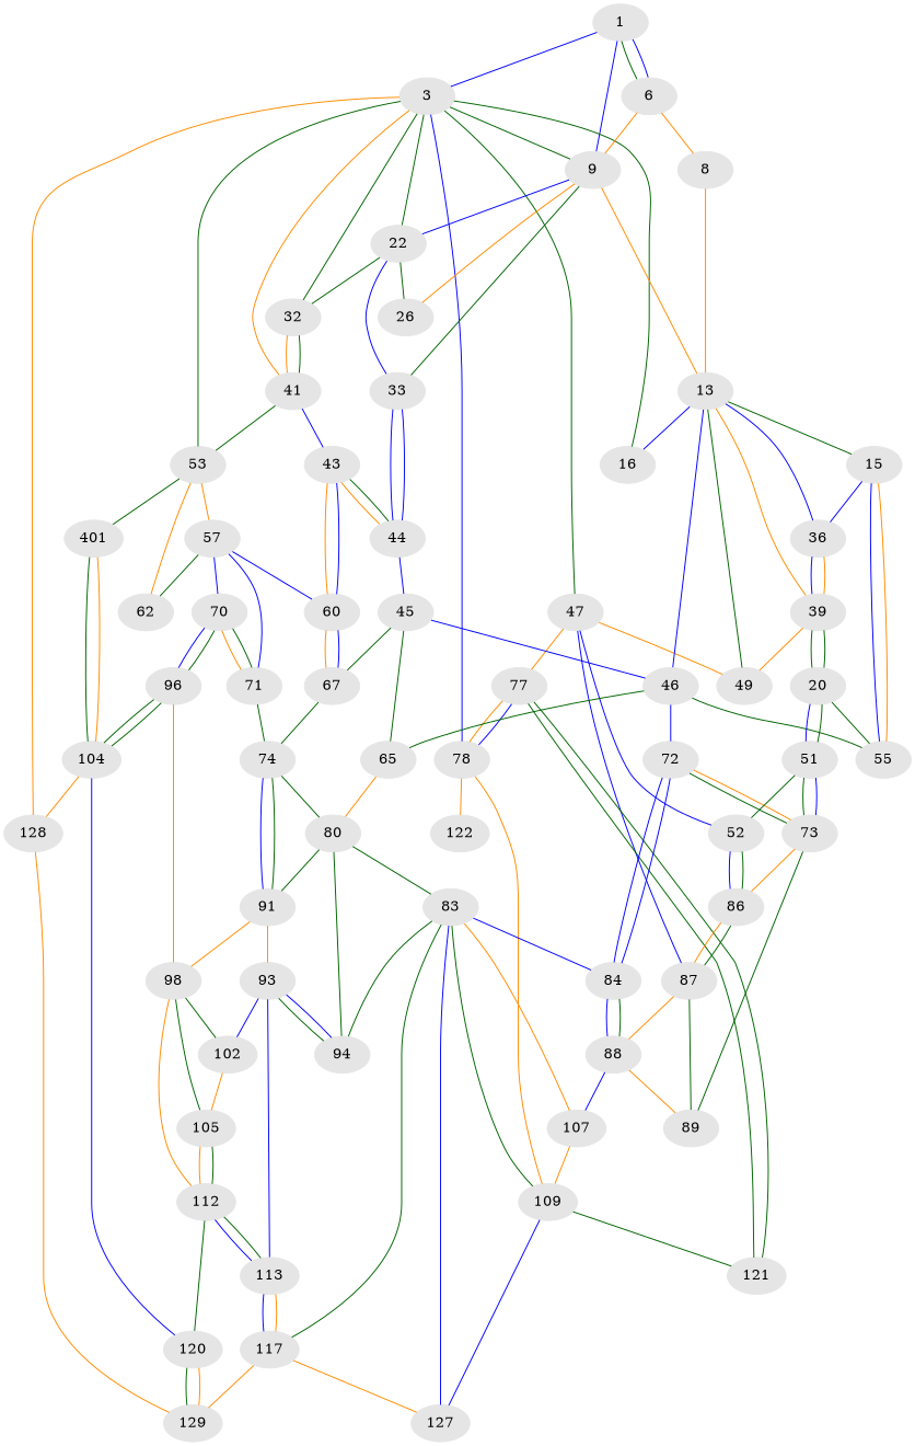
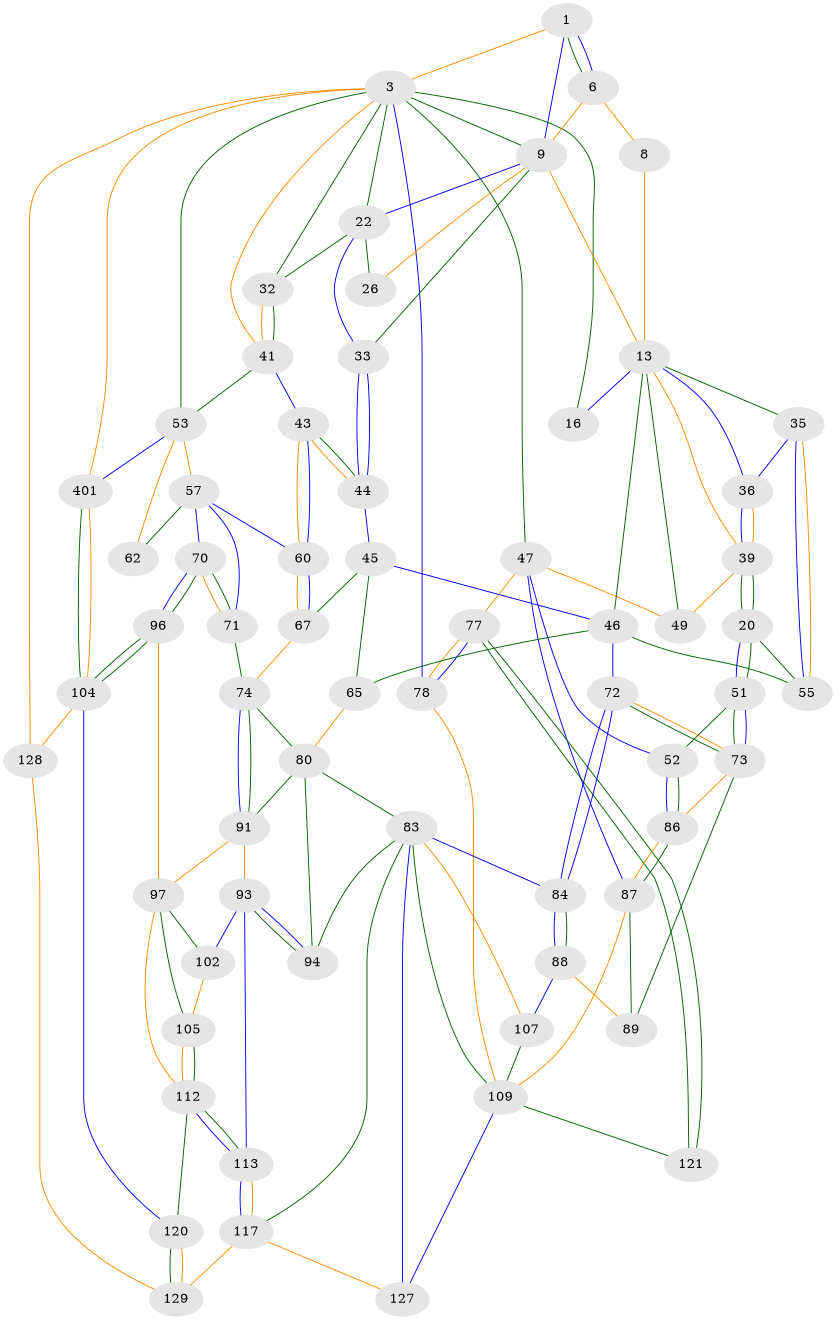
  graph {
    node [color=gray90 style=filled]
    edge [color=darkgreen]
    1 [super="+2"]
    3 [super="+100+4+19"]
    6 [super="+11+7"]
    9 [super="+10"]
    16
    22 [super="+30+23"]
    32
    41 [super="+42"]
    47 [super="+76+48"]
    53 [super="+54+61"]
    78 [super="+79"]
    n12 [label=401]
    128
    8 [super="+12"]
    13 [super="+29+14"]
    26
    33
    43
    49
    52
    77
    87 [super="+90"]
    57 [super="+63+58"]
    62
    109 [super="+110"]
-   122
    104 [super="+119"]
    129 [super="+130"]
-   35 [label=15]
+   35
    36
    39 [super="+40"]
    46 [super="+56"]
    44
    55
    n35 [label=20]
    65
    72
    45 [super="+64"]
    51
    60
    67
    80 [super="+81"]
    74 [super="+75"]
    73 [super="+85"]
    84
    86
    121
    89
    70
    71
    96
    91 [super="+92"]
    83 [super="+95"]
    94
-   97 [super="+98" label=98]
+   97 [super="+98"]
    88
    93 [super="+103"]
    127
    107 [super="+108"]
    117 [super="+125"]
    102
    113
    105
    112 [super="+114"]
    120
-   1 -- 3 [color=blue]
+   1 -- 3 [color=darkorange]
    1 -- 6
    1 -- 6 [color=blue]
    1 -- 9 [color=blue]
    3 -- 9
    3 -- 16
    3 -- 22
    3 -- 32
    3 -- 41 [color=darkorange]
    3 -- 47
    3 -- 53
    3 -- 78 [color=blue weight=2]
+   3 -- n12 [color=darkorange]
    3 -- 128 [color=darkorange]
    6 -- 9 [color=darkorange]
    6 -- 8 [color=darkorange weight=2]
    9 -- 22 [color=blue]
    9 -- 13 [color=darkorange]
    9 -- 26 [color=darkorange]
    9 -- 33
    22 -- 32
    22 -- 26 [weight=2]
    22 -- 33 [color=blue]
    32 -- 41 [color=darkorange]
    32 -- 41
    41 -- 53
    41 -- 43 [color=blue]
    47 -- 49 [color=darkorange]
    47 -- 52 [color=blue]
    47 -- 77 [color=darkorange]
    47 -- 87 [color=blue]
-   53 -- n12
+   53 -- n12 [color=blue]
    53 -- 57 [color=darkorange]
    53 -- 62 [color=darkorange]
    78 -- 109 [color=darkorange]
-   78 -- 122 [color=darkorange weight=2]
    n12 -- 104
    n12 -- 104 [color=darkorange]
    128 -- 129 [color=darkorange]
    8 -- 13 [color=darkorange]
    13 -- 16 [color=blue weight=2]
    13 -- 49
    13 -- 35
    13 -- 36 [color=blue]
    13 -- 39 [color=darkorange]
-   13 -- 46 [color=blue]
+   13 -- 46
    33 -- 44 [color=blue]
    33 -- 44 [color=blue]
    43 -- 44 [color=darkorange]
    43 -- 44
    43 -- 60 [color=darkorange]
    43 -- 60 [color=blue]
    52 -- 86 [color=blue]
    52 -- 86
    77 -- 78 [color=darkorange]
    77 -- 78 [color=blue]
    77 -- 121
    77 -- 121
-   87 -- 88 [color=darkorange]
+   87 -- 109 [color=darkorange]
    87 -- 89
    57 -- 62 [weight=2]
    57 -- 60 [color=blue]
    57 -- 70 [color=blue]
    57 -- 71 [color=blue]
    109 -- 121
    109 -- 127 [color=blue]
    104 -- 128 [color=darkorange]
    104 -- 120 [color=blue]
    35 -- 36 [color=blue]
    35 -- 55 [color=blue]
    35 -- 55 [color=darkorange]
    36 -- 39 [color=blue]
    36 -- 39 [color=darkorange]
    39 -- 49 [color=darkorange]
    39 -- n35
    39 -- n35
    46 -- 55
    46 -- 65
    46 -- 72 [color=blue]
    44 -- 45 [color=blue]
    n35 -- 55
    n35 -- 51 [color=blue]
    n35 -- 51
    65 -- 80 [color=darkorange]
    72 -- 73
    72 -- 73 [color=darkorange]
    72 -- 84 [color=blue]
    72 -- 84 [color=blue]
    45 -- 46 [color=blue]
    45 -- 65
    45 -- 67
    51 -- 52
    51 -- 73
    51 -- 73 [color=blue]
    60 -- 67 [color=darkorange]
    60 -- 67 [color=blue]
-   67 -- 74
+   67 -- 74 [color=darkorange]
    80 -- 91
    80 -- 83
    80 -- 94
    74 -- 80
    74 -- 91 [color=blue]
    74 -- 91
    73 -- 86 [color=darkorange]
    73 -- 89
    84 -- 88 [color=blue]
    84 -- 88
    86 -- 87 [color=darkorange]
    86 -- 87
    70 -- 71 [color=darkorange]
    70 -- 71
    70 -- 96 [color=blue]
    70 -- 96
    71 -- 74
    96 -- 104
    96 -- 104
    96 -- 97 [color=darkorange]
    91 -- 97 [color=darkorange]
    91 -- 93 [color=darkorange]
    83 -- 109
    83 -- 84 [color=blue]
    83 -- 94
    83 -- 127 [color=blue]
    83 -- 107 [color=darkorange weight=2]
    83 -- 117
    97 -- 102
    97 -- 105
    97 -- 112 [color=darkorange]
    88 -- 89 [color=darkorange]
    88 -- 107 [color=blue]
    93 -- 94
    93 -- 94 [color=blue]
    93 -- 102 [color=blue]
    93 -- 113 [color=blue]
-   107 -- 109 [color=darkorange]
+   107 -- 109
    117 -- 129 [color=darkorange weight=2]
    117 -- 127 [color=darkorange]
    102 -- 105 [color=darkorange]
    113 -- 117 [color=blue]
    113 -- 117 [color=darkorange]
    105 -- 112 [color=darkorange]
    105 -- 112
    112 -- 113 [color=blue]
    112 -- 113
    112 -- 120
    120 -- 129
    120 -- 129 [color=darkorange]
  }
